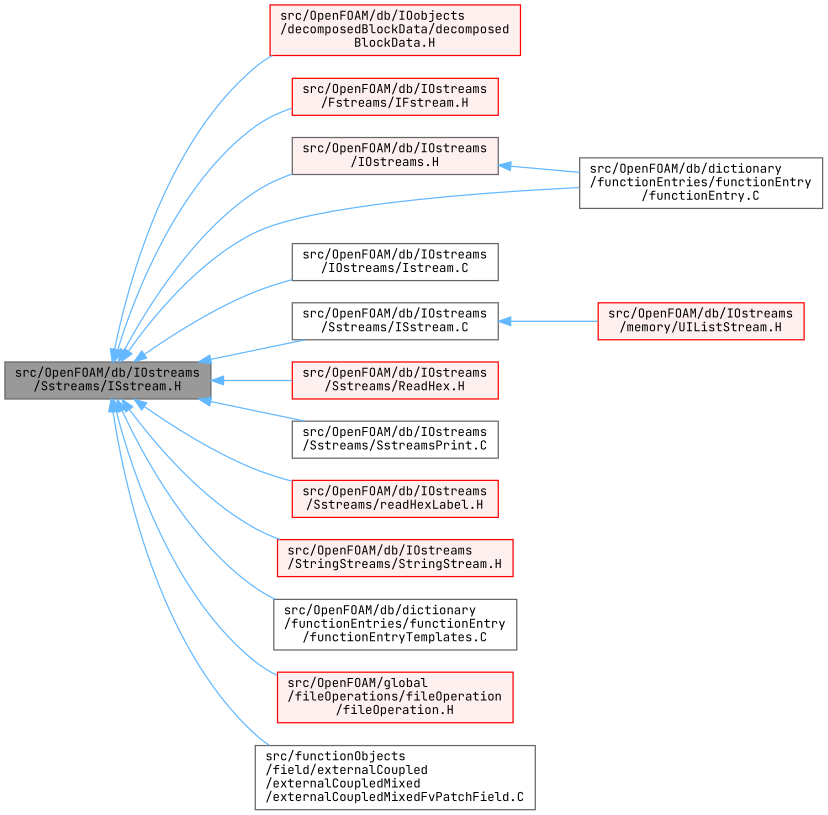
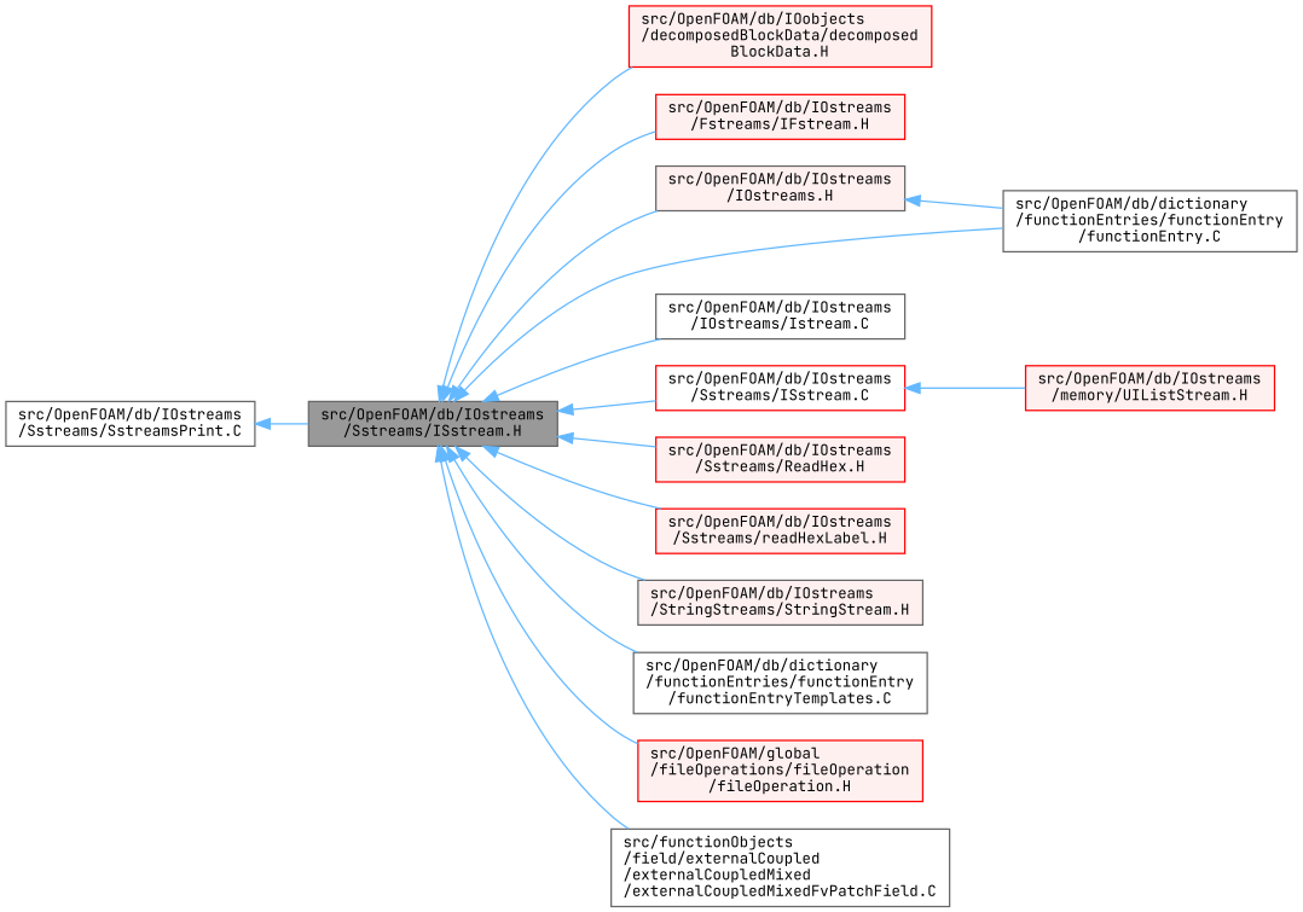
  digraph {
    fontname="JetBrains Mono"
    rankdir=LR
    node [color=red fillcolor="#FFF0F0" fontname="JetBrains Mono" fontsize=10 shape=box style=filled]
    edge [color=steelblue1 dir=back fontname="JetBrains Mono" fontsize=10 labelfontname=Helvetica labelfontsize=10 style=solid]
    n1 [color=gray40 fillcolor=grey60 fontcolor=black height=0.2 label="src/OpenFOAM/db/IOstreams\l/Sstreams/ISstream.H" width=0.4]
    n2 [height=0.2 label="src/OpenFOAM/db/IOobjects\l/decomposedBlockData/decomposed\lBlockData.H" width=0.4]
    n3 [height=0.2 label="src/OpenFOAM/db/IOstreams\l/Fstreams/IFstream.H" width=0.4]
    n4 [color=grey40 height=0.2 label="src/OpenFOAM/db/IOstreams\l/IOstreams.H" width=0.4]
    n5 [color=grey40 fillcolor=white height=0.2 label="src/OpenFOAM/db/dictionary\l/functionEntries/functionEntry\l/functionEntry.C" width=0.4]
    n6 [color=grey40 fillcolor=white height=0.2 label="src/OpenFOAM/db/IOstreams\l/IOstreams/Istream.C" width=0.4]
-   n7 [color=grey40 fillcolor=white height=0.2 label="src/OpenFOAM/db/IOstreams\l/Sstreams/ISstream.C" width=0.4]
+   n7 [fillcolor=white height=0.2 label="src/OpenFOAM/db/IOstreams\l/Sstreams/ISstream.C" width=0.4]
    n8 [height=0.2 label="src/OpenFOAM/db/IOstreams\l/Sstreams/ReadHex.H" width=0.4]
    n9 [color=grey40 fillcolor=white height=0.2 label="src/OpenFOAM/db/IOstreams\l/Sstreams/SstreamsPrint.C" width=0.4]
    n10 [height=0.2 label="src/OpenFOAM/db/IOstreams\l/Sstreams/readHexLabel.H" width=0.4]
-   n11 [height=0.2 label="src/OpenFOAM/db/IOstreams\l/StringStreams/StringStream.H" width=0.4]
+   n11 [color=grey40 height=0.2 label="src/OpenFOAM/db/IOstreams\l/StringStreams/StringStream.H" width=0.4]
    n12 [color=grey40 fillcolor=white height=0.2 label="src/OpenFOAM/db/dictionary\l/functionEntries/functionEntry\l/functionEntryTemplates.C" width=0.4]
    n13 [height=0.2 label="src/OpenFOAM/global\l/fileOperations/fileOperation\l/fileOperation.H" width=0.4]
    n14 [color=grey40 fillcolor=white height=0.2 label="src/functionObjects\l/field/externalCoupled\l/externalCoupledMixed\l/externalCoupledMixedFvPatchField.C" width=0.4]
    n15 [height=0.2 label="src/OpenFOAM/db/IOstreams\l/memory/UIListStream.H" width=0.4]
    n1 -> n2
    n1 -> n3
    n1 -> n4
    n1 -> n5
    n1 -> n6
    n1 -> n7
    n1 -> n8
-   n1 -> n9
+   n9 -> n1
    n1 -> n10
    n1 -> n11
    n1 -> n12
    n1 -> n13
    n1 -> n14
    n4 -> n5
    n7 -> n15
  }
